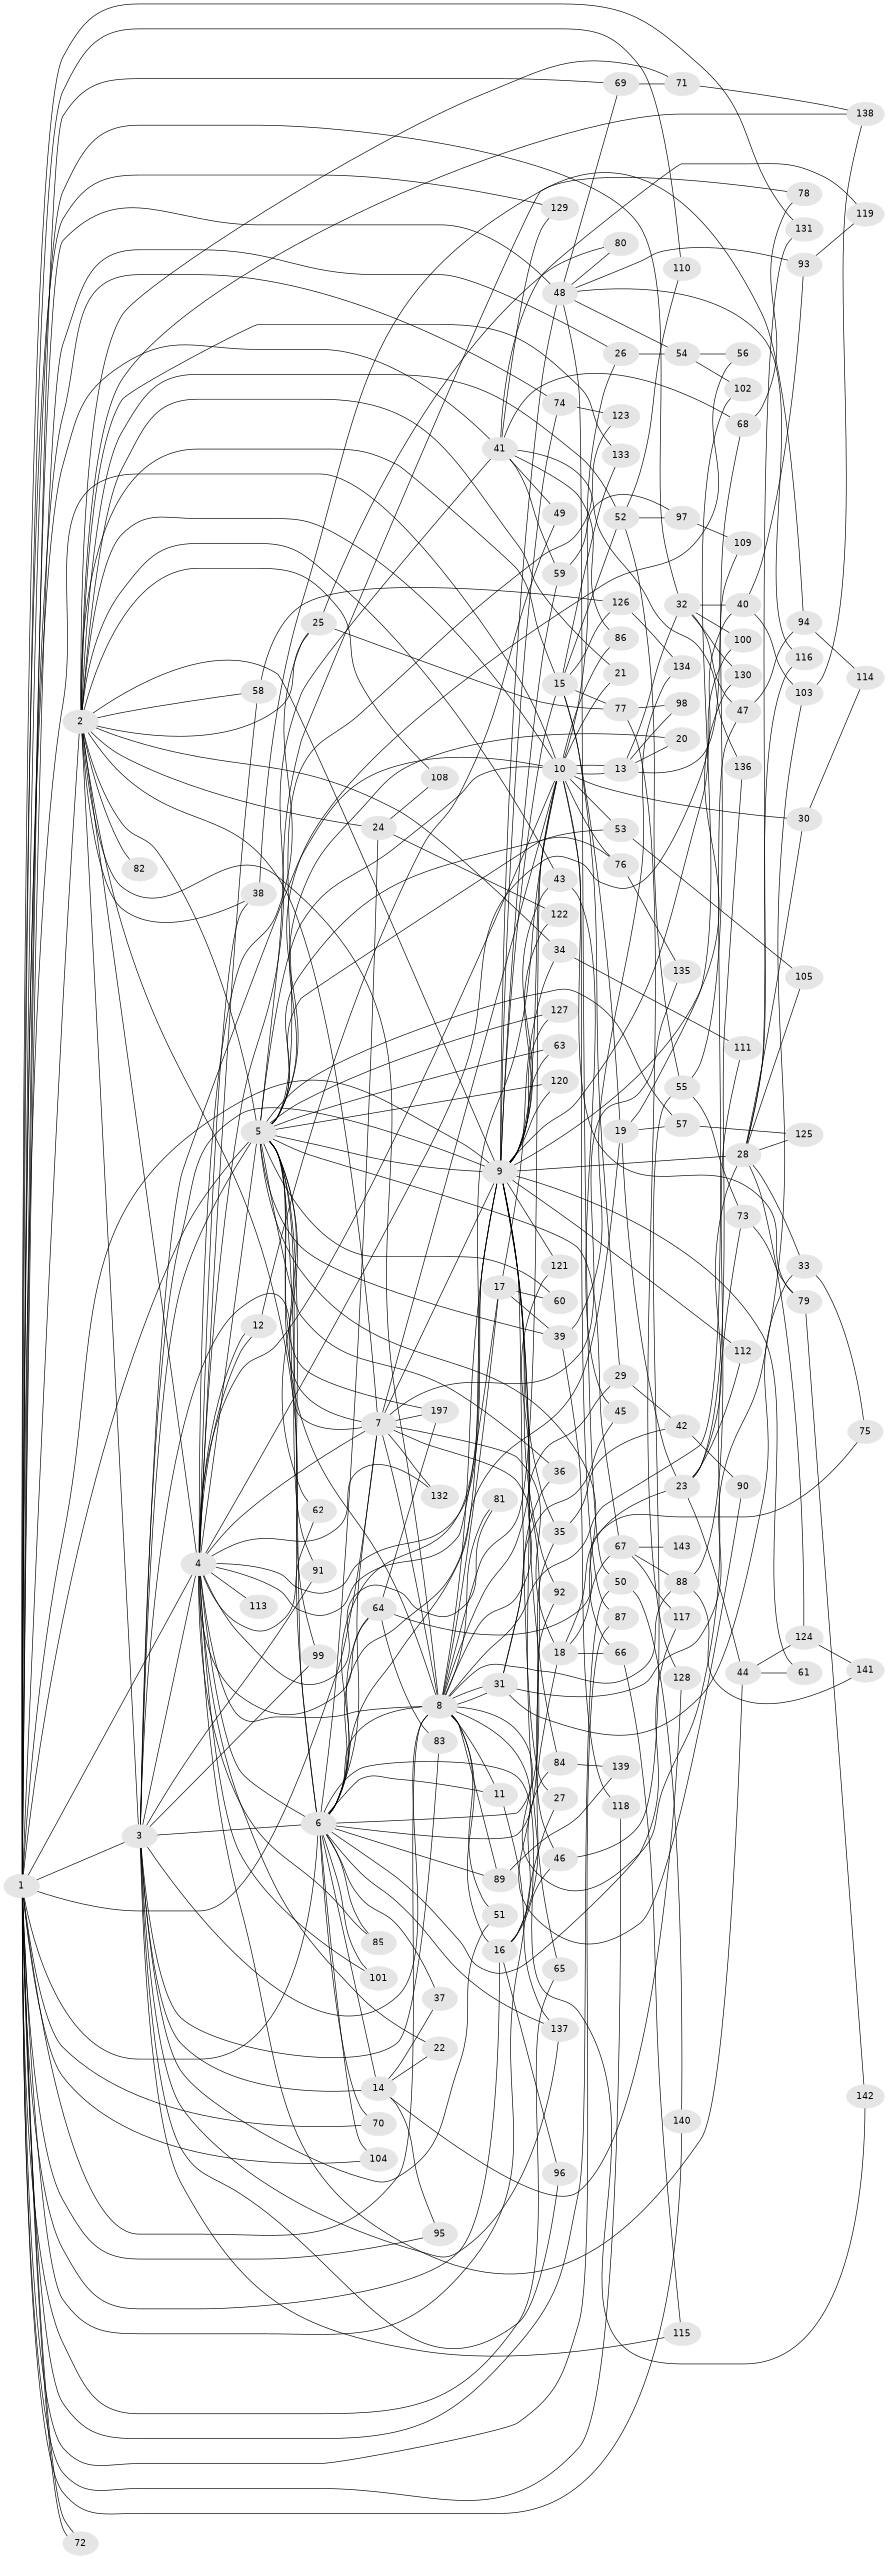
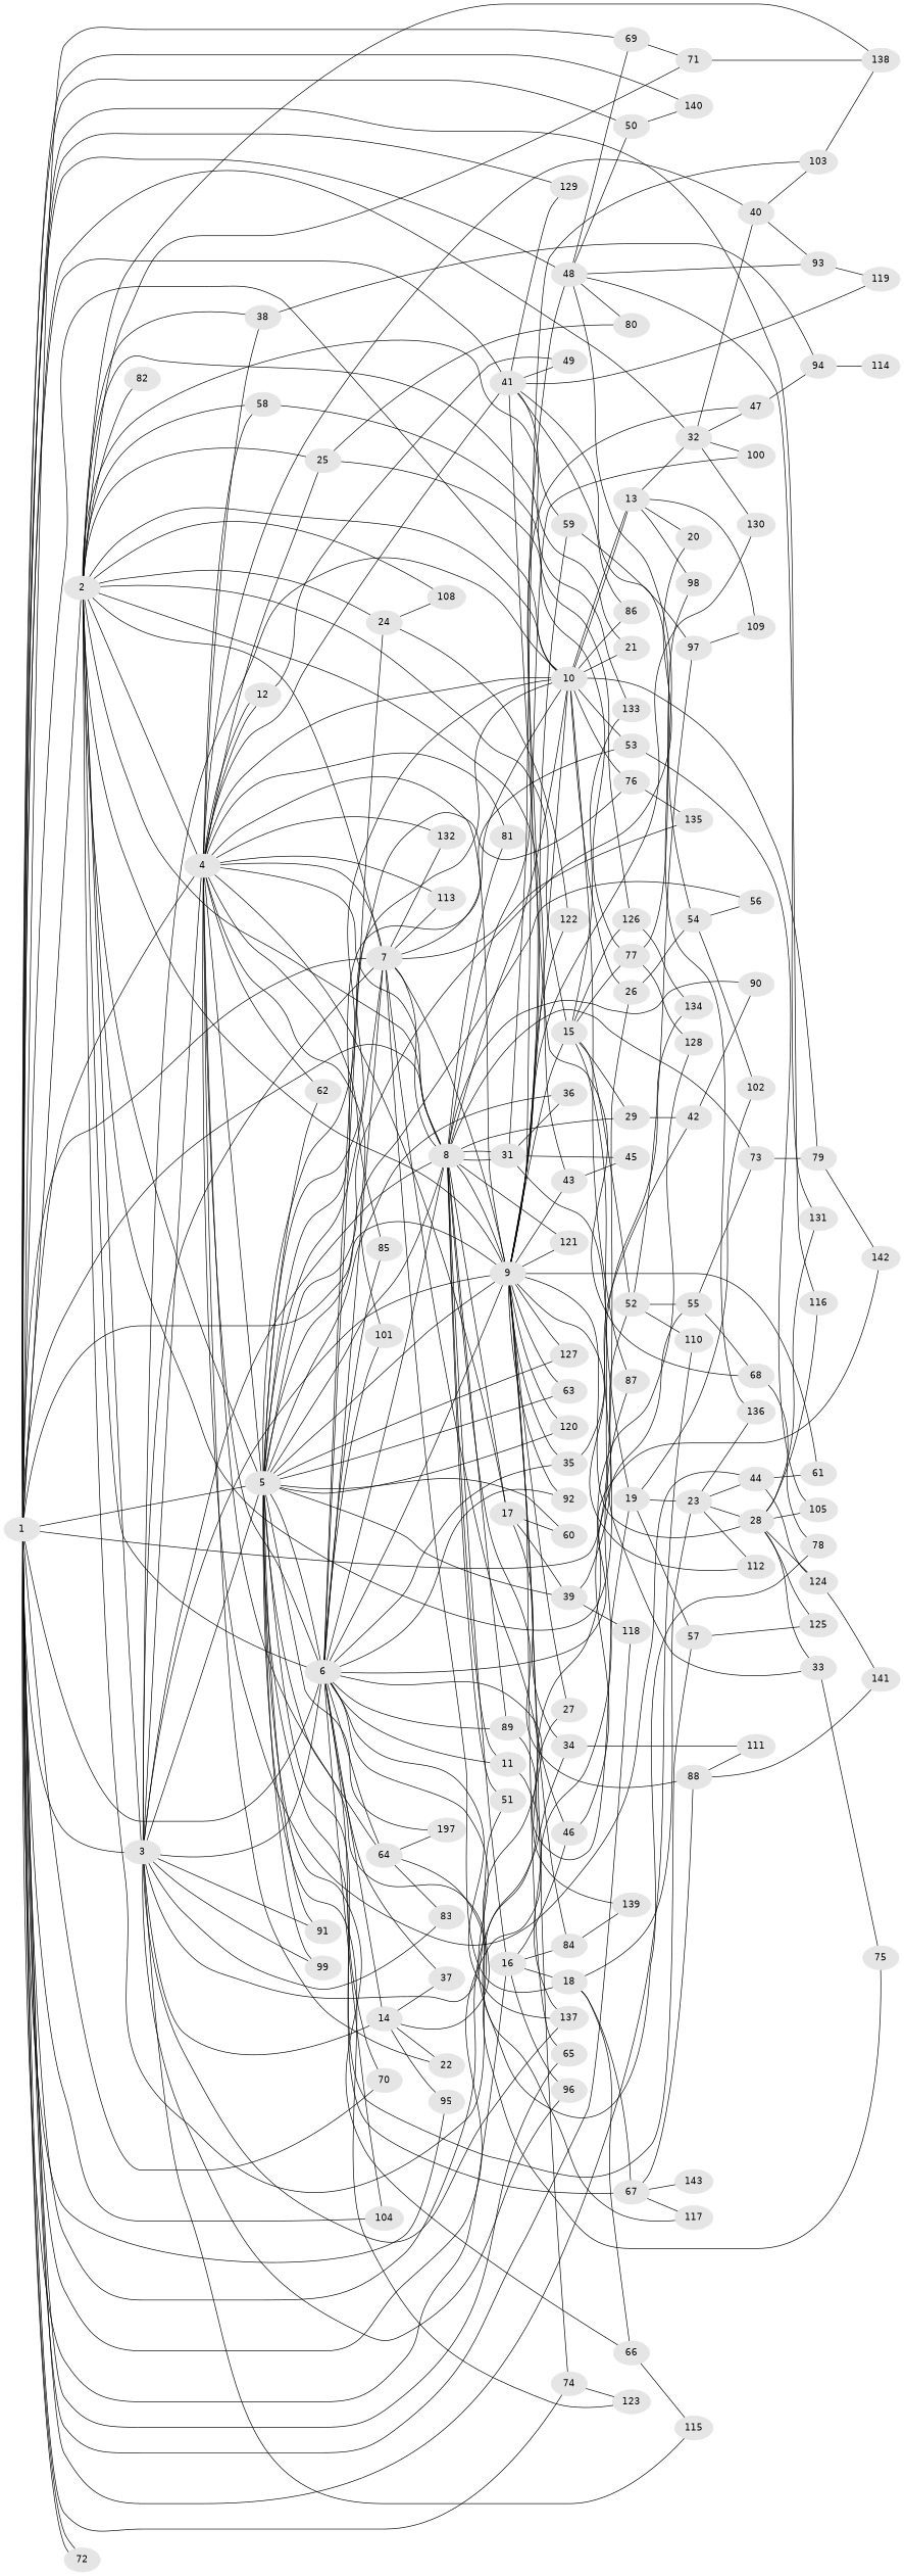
  graph {
    fontname="DejaVu Sans"
    rankdir=LR
    node [color=gray90 fontname="DejaVu Sans" style=filled]
    edge [fontname="DejaVu Sans"]
    1
    2
    3
    4
    5
    6
    7
    8
    9
    10
    16
    26
    27
    32
    41
    48
    50
    65
    69
    70
    72
    74
    87
    95
    104
    110
    118
    129
    131
    140
    15
    21
    24
    25
    34
    38
    43
    52
    58
    71
    82
    108
    133
    138
    14
    51
    83
    91
    96
    99
    115
    137
    12
    17
    22
    40
    44
    62
    64
    81
    85
    101
    113
    132
    20
    36
    39
    53
    56
    57
    60
    63
    66
    67
    76
    78
    n77 [label=197]
    120
    123
    127
    11
    19
    35
    37
    89
    92
    117
    142
    18
    46
    135
    29
    31
    47
    73
    88
    90
    121
    28
    59
    61
    84
    100
    112
    122
    130
    13
-   30
    79
    86
    54
    49
    136
    68
    119
    80
    116
    93
    77
    126
    111
    94
    45
    55
    97
    128
    103
    124
    75
    134
    105
    125
    143
    23
    102
    42
    139
    33
    141
    98
    109
    114
    1 -- 2
    1 -- 3
    1 -- 4
    1 -- 5
    1 -- 6
    1 -- 7
    1 -- 8
    1 -- 9
    1 -- 10
    1 -- 16
    1 -- 26
    1 -- 27
    1 -- 32
    1 -- 41
    1 -- 48
    1 -- 50
    1 -- 65
    1 -- 69
    1 -- 70
    1 -- 72
    1 -- 72
    1 -- 74
    1 -- 87
    1 -- 95
    1 -- 104
    1 -- 110
    1 -- 118
    1 -- 129
    1 -- 131
    1 -- 140
    2 -- 3
    2 -- 4
    2 -- 5
    2 -- 6
    2 -- 7
    2 -- 8
    2 -- 9
    2 -- 10
    2 -- 15
    2 -- 21
    2 -- 24
    2 -- 25
    2 -- 34
    2 -- 38
    2 -- 43
    2 -- 52
    2 -- 58
    2 -- 71
    2 -- 82
    2 -- 108
    2 -- 133
    2 -- 138
    3 -- 4
    3 -- 5
    3 -- 6
    3 -- 7
    3 -- 8
    3 -- 9
    3 -- 10
    3 -- 14
    3 -- 51
    3 -- 83
    3 -- 91
    3 -- 96
    3 -- 99
    3 -- 115
    3 -- 137
    4 -- 5
    4 -- 6
    4 -- 7
    4 -- 8
    4 -- 9
    4 -- 10
    4 -- 41
    4 -- 25
    4 -- 38
    4 -- 58
    4 -- 12
    4 -- 12
    4 -- 17
    4 -- 22
    4 -- 40
    4 -- 44
    4 -- 62
    4 -- 64
    4 -- 81
    4 -- 85
    4 -- 101
    4 -- 113
    4 -- 132
    5 -- 6
    5 -- 7
    5 -- 8
    5 -- 9
    5 -- 10
    5 -- 91
    5 -- 99
    5 -- 62
    5 -- 20
    5 -- 36
    5 -- 39
    5 -- 53
    5 -- 56
    5 -- 57
    5 -- 60
    5 -- 63
    5 -- 66
    5 -- 67
    5 -- 76
    5 -- 78
    5 -- n77
    5 -- 120
    5 -- 123
    5 -- 127
    6 -- 7
    6 -- 8
    6 -- 9
    6 -- 10
    6 -- 70
    6 -- 104
    6 -- 24
    6 -- 14
    6 -- 137
    6 -- 64
    6 -- 85
    6 -- 101
    6 -- 11
    6 -- 19
    6 -- 35
    6 -- 37
    6 -- 89
    6 -- 92
    6 -- 117
    6 -- 142
    7 -- 8
    7 -- 9
    7 -- 10
-   7 -- n77
+   7 -- 113
    7 -- 132
    7 -- 18
    7 -- 46
    7 -- 135
    8 -- 9
    8 -- 10
    8 -- 16
    8 -- 51
    8 -- 17
    8 -- 81
    8 -- 11
    8 -- 89
    8 -- 29
    8 -- 31
    8 -- 31
    8 -- 47
    8 -- 73
    8 -- 88
    8 -- 90
    8 -- 121
    9 -- 10
    9 -- 27
    9 -- 48
    9 -- 65
    9 -- 74
    9 -- 15
    9 -- 43
    9 -- 63
    9 -- 120
    9 -- 127
    9 -- 35
    9 -- 92
    9 -- 121
    9 -- 28
    9 -- 59
    9 -- 61
    9 -- 84
    9 -- 100
    9 -- 112
    9 -- 122
    9 -- 130
    10 -- 26
    10 -- 87
    10 -- 21
    10 -- 53
    10 -- 76
    10 -- 13
    10 -- 13
-   10 -- 30
    10 -- 79
    10 -- 86
    16 -- 96
    16 -- 18
    16 -- 46
    16 -- 84
    26 -- 54
    32 -- 40
    32 -- 47
    32 -- 100
    32 -- 130
    41 -- 129
    41 -- 59
    41 -- 86
    41 -- 49
    41 -- 136
    41 -- 68
    41 -- 119
    48 -- 50
    48 -- 69
    48 -- 54
    48 -- 80
    48 -- 116
    48 -- 93
    50 -- 140
    69 -- 71
    74 -- 123
    15 -- 52
    15 -- 133
    15 -- 19
    15 -- 29
    15 -- 77
    15 -- 126
    24 -- 108
    24 -- 122
    25 -- 80
    25 -- 77
    34 -- 111
    38 -- 94
    43 -- 45
    52 -- 110
    52 -- 55
    52 -- 97
    58 -- 126
    71 -- 138
    14 -- 95
    14 -- 22
    14 -- 37
    14 -- 128
    12 -- 49
    17 -- 34
    17 -- 39
    17 -- 60
    40 -- 93
    40 -- 103
    44 -- 61
    44 -- 124
    64 -- 83
    64 -- n77
    64 -- 75
    39 -- 118
    39 -- 134
    53 -- 105
    57 -- 125
    66 -- 115
    67 -- 117
    67 -- 88
    67 -- 143
    76 -- 135
    11 -- 137
    19 -- 57
    19 -- 23
    19 -- 102
    35 -- 42
    89 -- 139
    18 -- 66
    18 -- 67
    18 -- 23
    46 -- 55
    29 -- 42
    31 -- 36
    31 -- 45
    31 -- 103
    31 -- 33
    47 -- 94
    73 -- 79
    88 -- 111
    88 -- 141
    28 -- 131
-   28 -- 30
    28 -- 116
    28 -- 124
    28 -- 105
    28 -- 125
    28 -- 33
    59 -- 97
    84 -- 139
    13 -- 32
    13 -- 20
    13 -- 98
    13 -- 109
-   30 -- 114
    79 -- 142
    54 -- 56
    54 -- 102
    68 -- 78
    93 -- 119
    77 -- 128
    77 -- 98
    126 -- 134
    94 -- 114
    55 -- 73
    55 -- 68
    97 -- 109
    103 -- 138
    124 -- 141
    23 -- 44
    23 -- 28
    23 -- 112
    23 -- 136
    42 -- 90
    33 -- 75
  }
